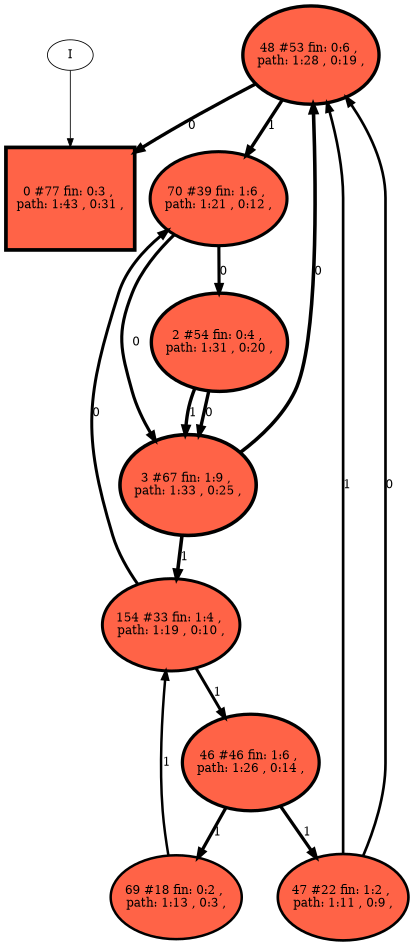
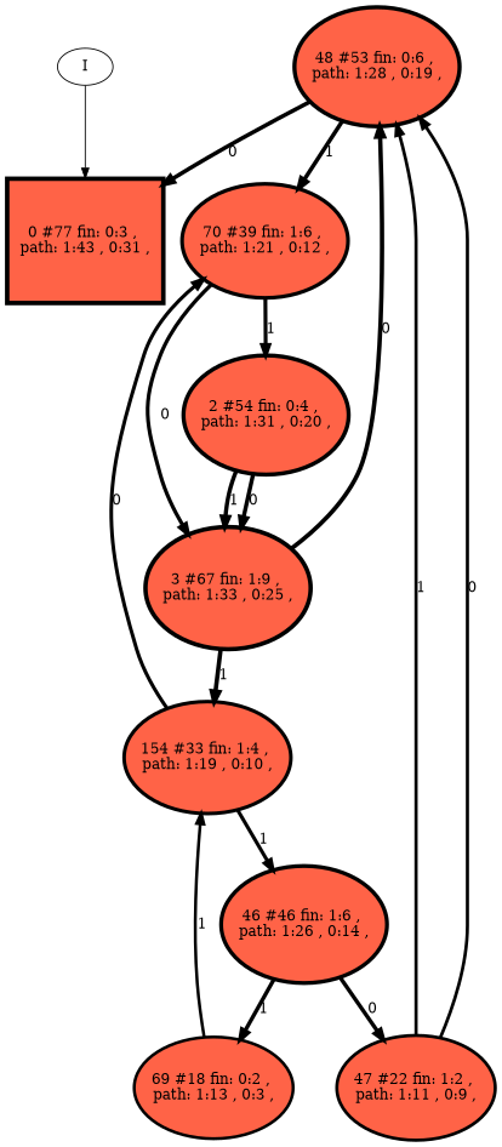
  digraph {
    node [fillcolor=tomato style=filled]
    edge [penwidth=3.85015]
    n1 [height=1.67835 label="0 #77 fin: 0:3 , \n path: 1:43 , 0:31 , " penwidth=4.35671 shape=box width=1.67835]
    n2 [height=1.57901 label="46 #46 fin: 1:6 , \n path: 1:26 , 0:14 , " penwidth=3.85015 width=1.57901]
    n3 [height=1.37231 label="69 #18 fin: 0:2 , \n path: 1:13 , 0:3 , " penwidth=2.94444 width=1.37231]
    n4 [height=1.41961 label="47 #22 fin: 1:2 , \n path: 1:11 , 0:9 , " penwidth=3.13549 width=1.41961]
    I [fillcolor="" style=""]
    n6 [height=1.6109 label="2 #54 fin: 0:4 , \n path: 1:31 , 0:20 , " penwidth=4.00733 width=1.6109]
    n7 [height=1.6524 label="3 #67 fin: 1:9 , \n path: 1:33 , 0:25 , " penwidth=4.21951 width=1.6524]
    n8 [height=1.50992 label="154 #33 fin: 1:4 , \n path: 1:19 , 0:10 , " penwidth=3.52636 width=1.50992]
    n9 [height=1.60723 label="48 #53 fin: 0:6 , \n path: 1:28 , 0:19 , " penwidth=3.98898 width=1.60723]
    n10 [height=1.54519 label="70 #39 fin: 1:6 , \n path: 1:21 , 0:12 , " penwidth=3.68888 width=1.54519]
    n2 -> n3 [label="1 "]
-   n2 -> n4 [label="1 "]
+   n2 -> n4 [label="0 "]
    n3 -> n8 [label="1 " penwidth=2.94444]
    n4 -> n9 [label="1 " penwidth=3.13549]
    n4 -> n9 [label="0 " penwidth=3.13549]
    I -> n1 [penwidth=""]
    n6 -> n7 [label="1 " penwidth=4.00733]
    n6 -> n7 [label="0 " penwidth=4.00733]
    n7 -> n8 [label="1 " penwidth=4.21951]
    n7 -> n9 [label="0 " penwidth=4.21951]
    n8 -> n2 [label="1 " penwidth=3.52636]
    n8 -> n10 [label="0 " penwidth=3.52636]
    n9 -> n1 [label="0 " penwidth=3.98898]
    n9 -> n10 [label="1 " penwidth=3.98898]
-   n10 -> n6 [label="0 " penwidth=3.68888]
+   n10 -> n6 [label="1 " penwidth=3.68888]
    n10 -> n7 [label="0 " penwidth=3.68888]
  }
